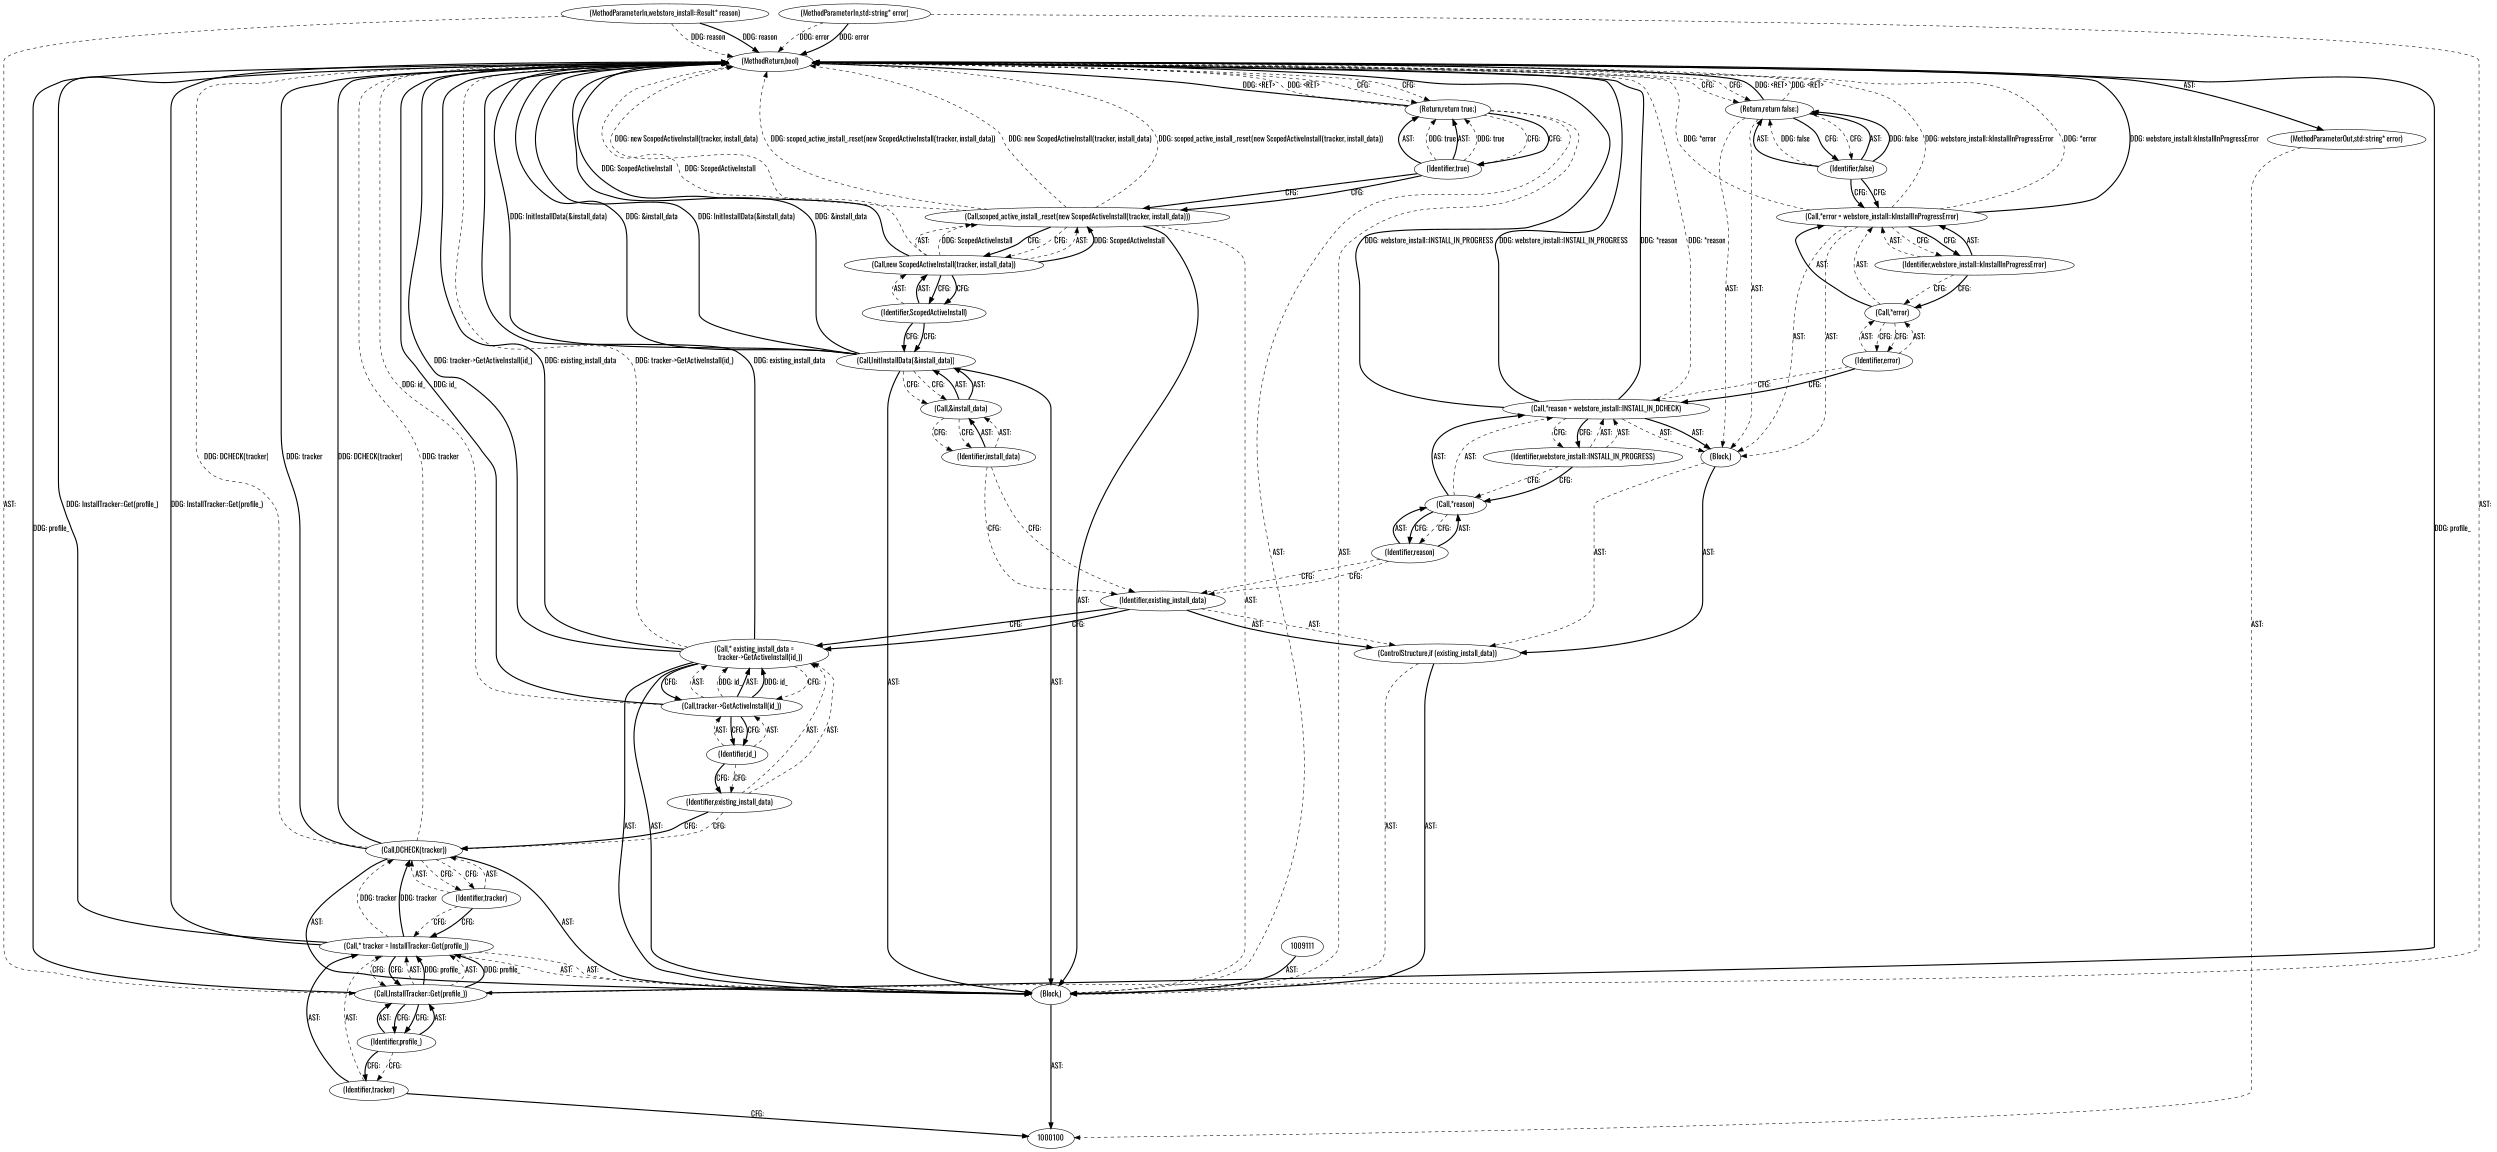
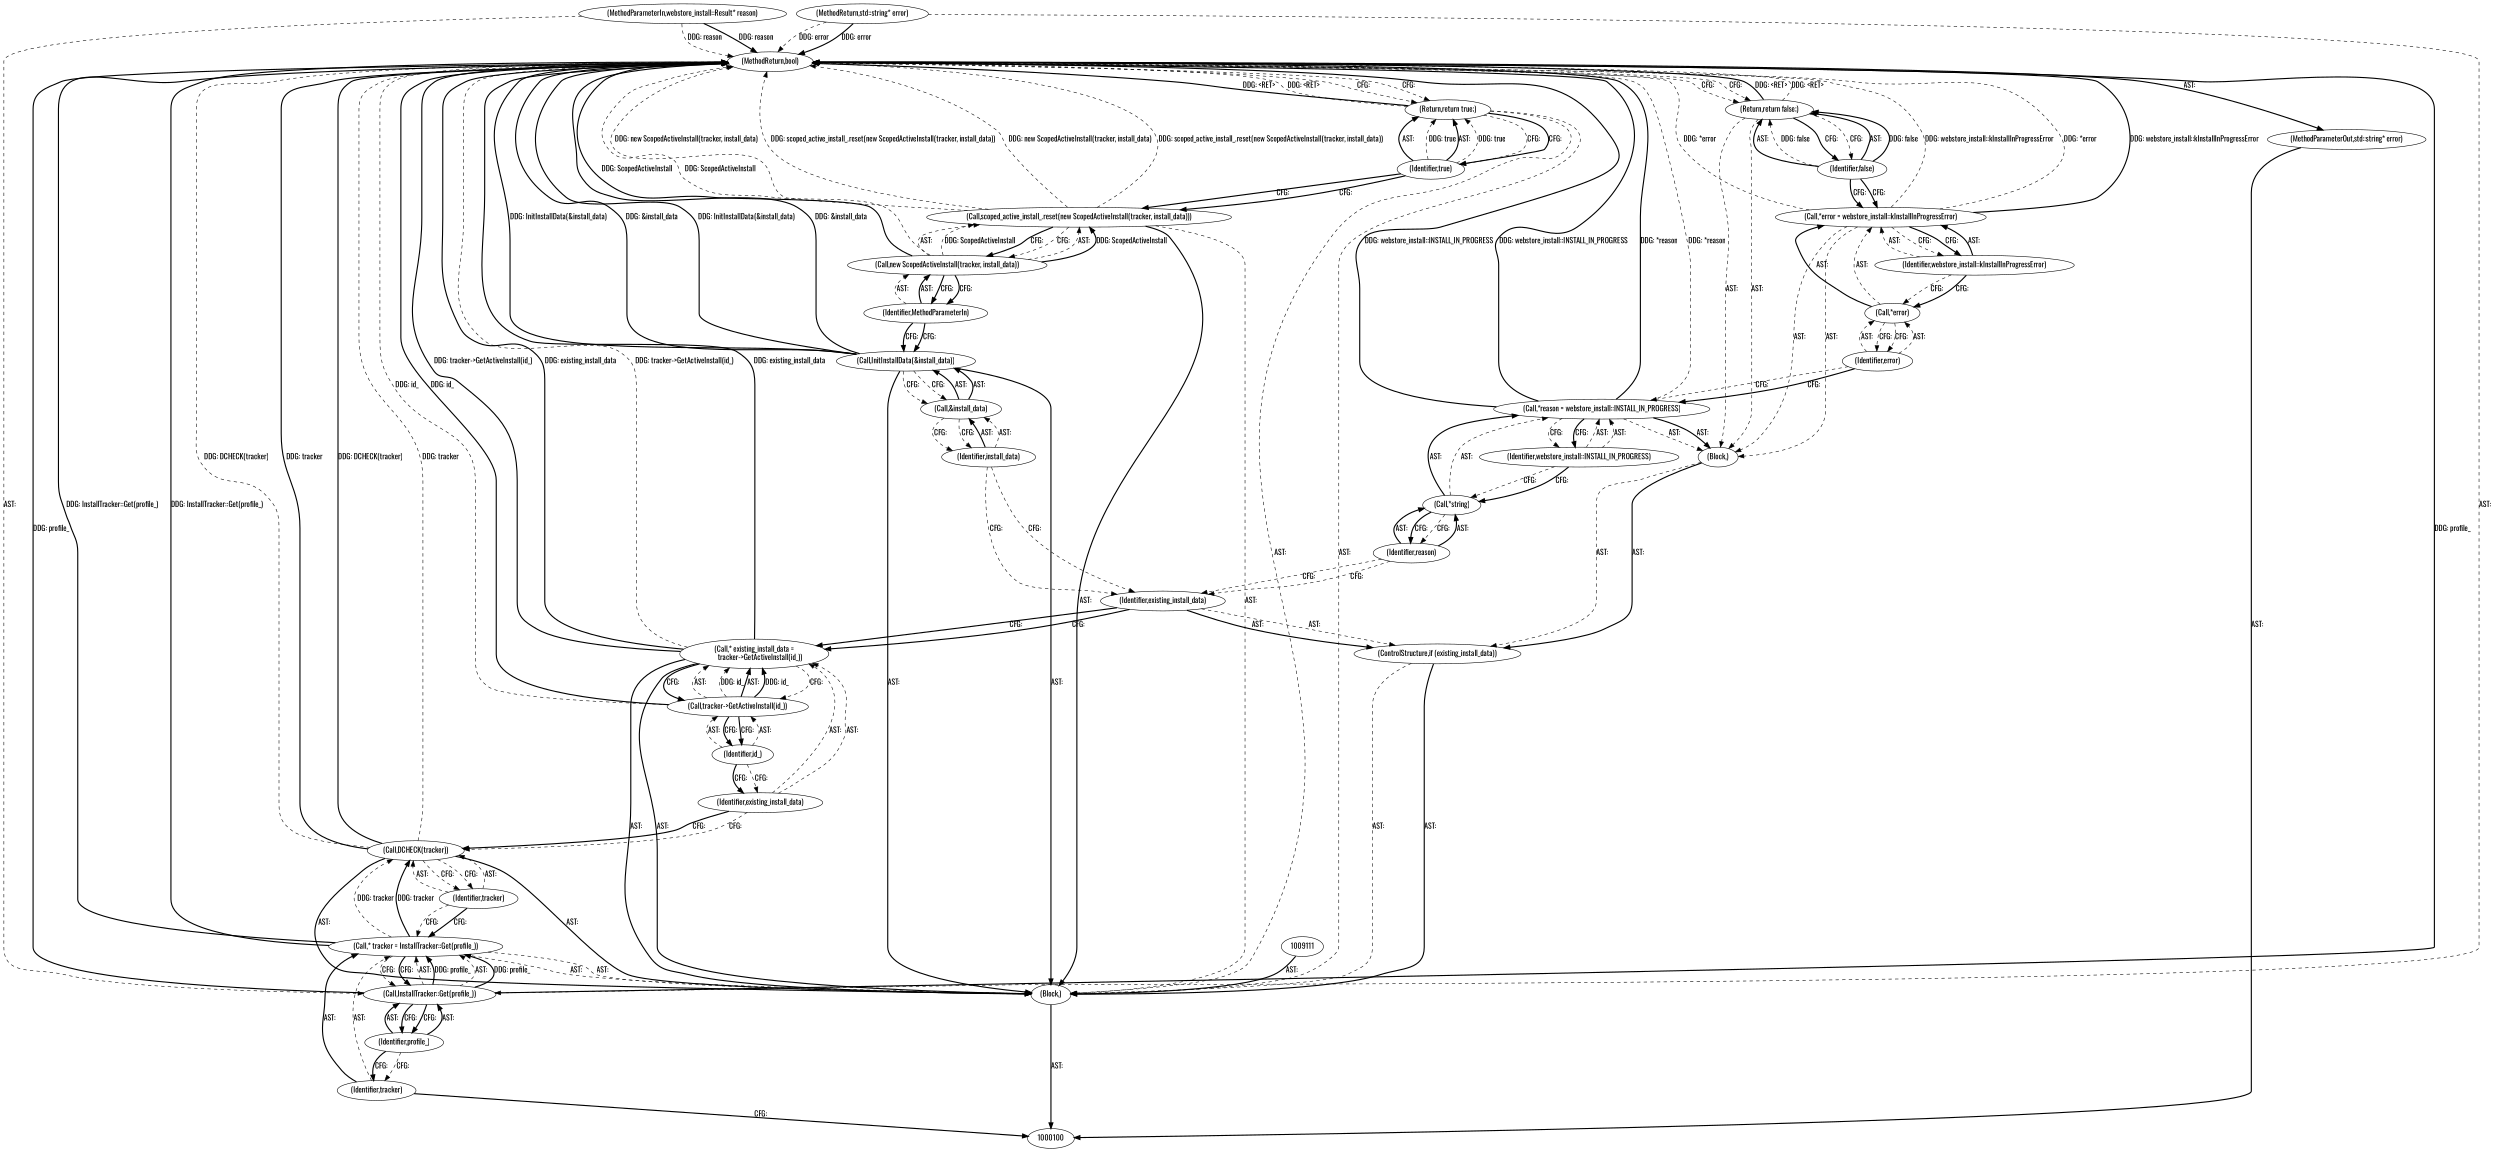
  digraph {
    fontname=Oswald
    node [fontname=Oswald]
    edge [fontname=Oswald style=dashed]
    n1 [label="(MethodReturn,bool)"]
    n2 [label="(Return,return false;)"]
    n3 [label="(Return,return true;)"]
    n4 [label="(MethodParameterOut,std::string* error)"]
    n5 [label="(Block,)"]
    n6 [label="(Identifier,false)"]
    n7 [label="(Block,)"]
    n8 [label="(Identifier,true)"]
    n9 [label="(Identifier,webstore_install::INSTALL_IN_PROGRESS)"]
-   n10 [label="(Call,*reason = webstore_install::INSTALL_IN_DCHECK)"]
-   n11 [label="(Call,*reason)"]
+   n10 [label="(Call,*reason = webstore_install::INSTALL_IN_PROGRESS)"]
+   n11 [label="(Call,*string)"]
    n12 [label="(Identifier,reason)"]
    n13 [label="(ControlStructure,if (existing_install_data))"]
    n14 [label="(Identifier,existing_install_data)"]
    n15 [label="(Call,* existing_install_data =\n       tracker->GetActiveInstall(id_))"]
    n16 [label="(Identifier,webstore_install::kInstallInProgressError)"]
    n17 [label="(Call,*error = webstore_install::kInstallInProgressError)"]
    n18 [label="(Call,*error)"]
    n19 [label="(Identifier,error)"]
    n20 [label="(Call,&install_data)"]
    n21 [label="(Identifier,install_data)"]
    n22 [label="(Call,InitInstallData(&install_data))"]
    1000100
    n24 [label="(Call,scoped_active_install_.reset(new ScopedActiveInstall(tracker, install_data)))"]
    n25 [label="(Call,new ScopedActiveInstall(tracker, install_data))"]
-   n26 [label="(Identifier,ScopedActiveInstall)"]
+   n26 [label="(Identifier,MethodParameterIn)"]
    n27 [label="(MethodParameterIn,webstore_install::Result* reason)"]
    n28 [label="(Call,InstallTracker::Get(profile_))"]
-   n29 [label="(MethodParameterIn,std::string* error)"]
+   n29 [label="(MethodReturn,std::string* error)"]
    n30 [label="(Call,* tracker = InstallTracker::Get(profile_))"]
    n31 [label="(Call,DCHECK(tracker))"]
    n32 [label="(Identifier,profile_)"]
    n33 [label="(Identifier,tracker)"]
    n34 [label="(Identifier,tracker)"]
    n35 [label="(Call,tracker->GetActiveInstall(id_))"]
    n36 [label="(Identifier,id_)"]
    n37 [label="(Identifier,existing_install_data)"]
    n38 [label=1009111]
    n1 -> n2 [label="CFG: "]
    n1 -> n2 [label="CFG: "]
    n1 -> n3 [label="CFG: "]
    n1 -> n3 [label="CFG: "]
    n1 -> n4 [label="AST: " style=bold]
    n2 -> n1 [label="DDG: <RET>" style=bold]
    n2 -> n1 [label="DDG: <RET>"]
    n2 -> n5 [label="AST: "]
    n2 -> n5 [label="AST: "]
    n2 -> n6 [label="CFG: " style=bold]
    n2 -> n6 [label="CFG: "]
    n3 -> n1 [label="DDG: <RET>" style=bold]
    n3 -> n1 [label="DDG: <RET>"]
    n3 -> n7 [label="AST: "]
    n3 -> n7 [label="AST: "]
    n3 -> n8 [label="CFG: "]
    n3 -> n8 [label="CFG: " style=bold]
-   n4 -> 1000100 [label="AST: "]
+   n4 -> 1000100 [label="AST: " style=bold]
    n5 -> n13 [label="AST: " style=bold]
    n5 -> n13 [label="AST: "]
    n6 -> n2 [label="AST: " style=bold]
    n6 -> n2 [label="DDG: false" style=bold]
    n6 -> n2 [label="AST: " style=bold]
    n6 -> n2 [label="DDG: false"]
    n6 -> n17 [label="CFG: " style=bold]
    n6 -> n17 [label="CFG: " style=bold]
    n7 -> 1000100 [label="AST: " style=bold]
    n8 -> n3 [label="AST: " style=bold]
    n8 -> n3 [label="DDG: true"]
    n8 -> n3 [label="AST: " style=bold]
    n8 -> n3 [label="DDG: true"]
    n8 -> n24 [label="CFG: " style=bold]
    n8 -> n24 [label="CFG: " style=bold]
    n9 -> n10 [label="AST: "]
    n9 -> n10 [label="AST: "]
    n9 -> n11 [label="CFG: "]
    n9 -> n11 [label="CFG: " style=bold]
    n10 -> n1 [label="DDG: webstore_install::INSTALL_IN_PROGRESS" style=bold]
    n10 -> n1 [label="DDG: *reason" style=bold]
    n10 -> n1 [label="DDG: webstore_install::INSTALL_IN_PROGRESS" style=bold]
    n10 -> n1 [label="DDG: *reason"]
    n10 -> n5 [label="AST: " style=bold]
    n10 -> n5 [label="AST: "]
    n10 -> n9 [label="CFG: "]
    n10 -> n9 [label="CFG: " style=bold]
    n11 -> n10 [label="AST: " style=bold]
    n11 -> n10 [label="AST: "]
    n11 -> n12 [label="CFG: " style=bold]
    n11 -> n12 [label="CFG: "]
    n12 -> n11 [label="AST: " style=bold]
    n12 -> n11 [label="AST: " style=bold]
    n12 -> n14 [label="CFG: "]
    n12 -> n14 [label="CFG: "]
    n13 -> n7 [label="AST: " style=bold]
    n13 -> n7 [label="AST: "]
    n14 -> n13 [label="AST: "]
    n14 -> n13 [label="AST: " style=bold]
    n14 -> n15 [label="CFG: " style=bold]
    n14 -> n15 [label="CFG: " style=bold]
    n15 -> n1 [label="DDG: tracker->GetActiveInstall(id_)"]
    n15 -> n1 [label="DDG: existing_install_data" style=bold]
    n15 -> n1 [label="DDG: tracker->GetActiveInstall(id_)" style=bold]
    n15 -> n1 [label="DDG: existing_install_data" style=bold]
    n15 -> n7 [label="AST: " style=bold]
    n15 -> n7 [label="AST: " style=bold]
    n15 -> n35 [label="CFG: "]
    n15 -> n35 [label="CFG: " style=bold]
    n16 -> n17 [label="AST: " style=bold]
    n16 -> n17 [label="AST: "]
    n16 -> n18 [label="CFG: "]
    n16 -> n18 [label="CFG: " style=bold]
    n17 -> n1 [label="DDG: webstore_install::kInstallInProgressError" style=bold]
    n17 -> n1 [label="DDG: *error"]
    n17 -> n1 [label="DDG: webstore_install::kInstallInProgressError"]
    n17 -> n1 [label="DDG: *error"]
    n17 -> n5 [label="AST: "]
    n17 -> n5 [label="AST: "]
    n17 -> n16 [label="CFG: "]
    n17 -> n16 [label="CFG: " style=bold]
    n18 -> n17 [label="AST: " style=bold]
    n18 -> n17 [label="AST: "]
    n18 -> n19 [label="CFG: "]
    n18 -> n19 [label="CFG: "]
    n19 -> n10 [label="CFG: "]
    n19 -> n10 [label="CFG: " style=bold]
    n19 -> n18 [label="AST: "]
    n19 -> n18 [label="AST: "]
    n20 -> n21 [label="CFG: "]
    n20 -> n21 [label="CFG: "]
    n20 -> n22 [label="AST: " style=bold]
    n20 -> n22 [label="AST: " style=bold]
    n21 -> n14 [label="CFG: "]
    n21 -> n14 [label="CFG: "]
    n21 -> n20 [label="AST: " style=bold]
    n21 -> n20 [label="AST: "]
    n22 -> n1 [label="DDG: InitInstallData(&install_data)" style=bold]
    n22 -> n1 [label="DDG: &install_data" style=bold]
    n22 -> n1 [label="DDG: InitInstallData(&install_data)" style=bold]
    n22 -> n1 [label="DDG: &install_data" style=bold]
    n22 -> n7 [label="AST: " style=bold]
    n22 -> n7 [label="AST: " style=bold]
    n22 -> n20 [label="CFG: "]
    n22 -> n20 [label="CFG: "]
    n24 -> n1 [label="DDG: new ScopedActiveInstall(tracker, install_data)"]
    n24 -> n1 [label="DDG: scoped_active_install_.reset(new ScopedActiveInstall(tracker, install_data))"]
    n24 -> n1 [label="DDG: new ScopedActiveInstall(tracker, install_data)"]
    n24 -> n1 [label="DDG: scoped_active_install_.reset(new ScopedActiveInstall(tracker, install_data))"]
    n24 -> n7 [label="AST: " style=bold]
    n24 -> n7 [label="AST: "]
    n24 -> n25 [label="CFG: " style=bold]
    n24 -> n25 [label="CFG: "]
    n25 -> n1 [label="DDG: ScopedActiveInstall" style=bold]
    n25 -> n1 [label="DDG: ScopedActiveInstall"]
    n25 -> n24 [label="AST: "]
    n25 -> n24 [label="DDG: ScopedActiveInstall" style=bold]
    n25 -> n24 [label="AST: "]
    n25 -> n24 [label="DDG: ScopedActiveInstall"]
    n25 -> n26 [label="CFG: " style=bold]
    n25 -> n26 [label="CFG: " style=bold]
    n26 -> n22 [label="CFG: " style=bold]
    n26 -> n22 [label="CFG: " style=bold]
    n26 -> n25 [label="AST: "]
    n26 -> n25 [label="AST: " style=bold]
    n27 -> n1 [label="DDG: reason" style=bold]
    n27 -> n1 [label="DDG: reason"]
    n27 -> n28 [label="AST: "]
    n28 -> n1 [label="DDG: profile_" style=bold]
    n28 -> n1 [label="DDG: profile_" style=bold]
    n28 -> n30 [label="AST: "]
    n28 -> n30 [label="DDG: profile_" style=bold]
    n28 -> n30 [label="AST: "]
    n28 -> n30 [label="DDG: profile_" style=bold]
    n28 -> n32 [label="CFG: " style=bold]
    n28 -> n32 [label="CFG: " style=bold]
    n29 -> n1 [label="DDG: error"]
    n29 -> n1 [label="DDG: error" style=bold]
    n29 -> n28 [label="AST: "]
    n30 -> n1 [label="DDG: InstallTracker::Get(profile_)" style=bold]
    n30 -> n1 [label="DDG: InstallTracker::Get(profile_)" style=bold]
    n30 -> n7 [label="AST: "]
    n30 -> n7 [label="AST: "]
    n30 -> n28 [label="CFG: " style=bold]
    n30 -> n28 [label="CFG: "]
    n30 -> n31 [label="DDG: tracker" style=bold]
    n30 -> n31 [label="DDG: tracker"]
    n31 -> n1 [label="DDG: DCHECK(tracker)"]
    n31 -> n1 [label="DDG: tracker" style=bold]
    n31 -> n1 [label="DDG: DCHECK(tracker)" style=bold]
    n31 -> n1 [label="DDG: tracker"]
    n31 -> n7 [label="AST: " style=bold]
    n31 -> n7 [label="AST: " style=bold]
    n31 -> n33 [label="CFG: "]
    n31 -> n33 [label="CFG: "]
    n32 -> n28 [label="AST: " style=bold]
    n32 -> n28 [label="AST: " style=bold]
    n32 -> n34 [label="CFG: "]
    n32 -> n34 [label="CFG: " style=bold]
    n33 -> n30 [label="CFG: " style=bold]
    n33 -> n30 [label="CFG: "]
    n33 -> n31 [label="AST: "]
    n33 -> n31 [label="AST: "]
    n34 -> 1000100 [label="CFG: " style=bold]
    n34 -> n30 [label="AST: " style=bold]
    n34 -> n30 [label="AST: "]
    n35 -> n1 [label="DDG: id_"]
    n35 -> n1 [label="DDG: id_" style=bold]
    n35 -> n15 [label="AST: "]
    n35 -> n15 [label="DDG: id_"]
    n35 -> n15 [label="AST: " style=bold]
    n35 -> n15 [label="DDG: id_" style=bold]
    n35 -> n36 [label="CFG: " style=bold]
    n35 -> n36 [label="CFG: " style=bold]
    n36 -> n35 [label="AST: "]
    n36 -> n35 [label="AST: "]
    n36 -> n37 [label="CFG: "]
    n36 -> n37 [label="CFG: " style=bold]
    n37 -> n15 [label="AST: "]
    n37 -> n15 [label="AST: "]
    n37 -> n31 [label="CFG: "]
    n37 -> n31 [label="CFG: " style=bold]
    n38 -> n7 [label="AST: " style=bold]
  }
